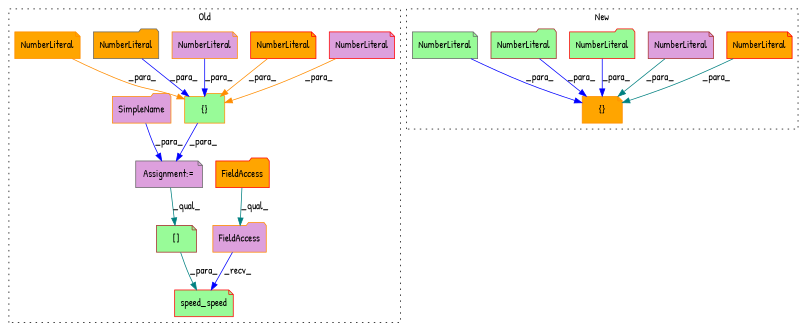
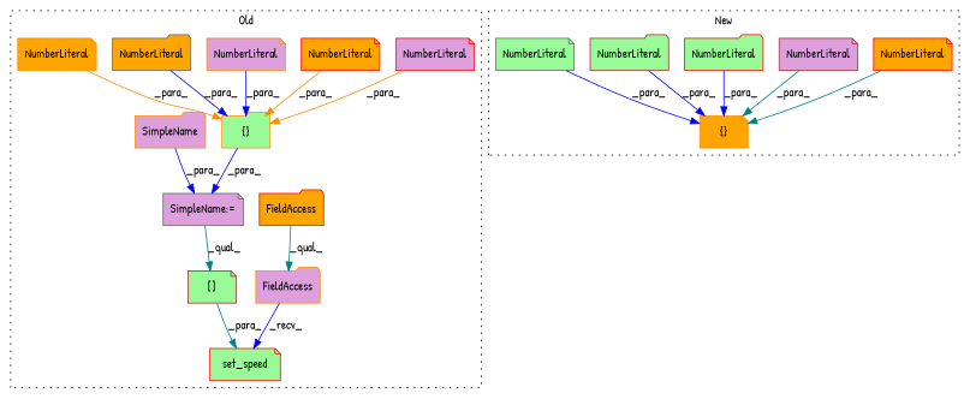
  digraph {
    fontname="Patrick Hand"
    node [a=34 color=red fillcolor=palegreen fontname="Patrick Hand" l=8 s=4629 shape=note style=filled]
    edge [color=blue fontname="Patrick Hand"]
-   n1 [a=32 l="10,1" label=speed_speed s="4647,4678"]
+   n1 [a=32 l="10,1" label=set_speed s="4647,4678"]
    n2 [a=2 color=brown l="12,1" label="[]" s="4664,4677"]
    n3 [a=22 color=darkorange fillcolor=plum l=17 label=FieldAccess shape=folder]
    n4 [a=22 fillcolor=orange label=FieldAccess shape=folder]
    n5 [a=4 color=darkorange l="1,1" label="{}" s="4448,4460" shape=folder]
    n6 [fillcolor=plum l=1 label=NumberLiteral s=4449]
    n7 [fillcolor=orange l=1 label=NumberLiteral s=4454]
    n8 [color=darkorange fillcolor=plum l=2 label=NumberLiteral s=4451]
    n9 [color=gray40 fillcolor=orange l=2 label=NumberLiteral s=4456 shape=folder]
    n10 [color=darkorange fillcolor=orange l=1 label=NumberLiteral s=4459]
-   n11 [a=7 color=gray40 fillcolor=plum l=1 label="Assignment:=" s=4438]
+   n11 [a=7 color=gray40 fillcolor=plum l=1 label="SimpleName:=" s=4438]
    n12 [a=42 color=darkorange fillcolor=plum l=6 label=SimpleName s=4657 shape=folder]
    n13 [a=4 color=darkorange fillcolor=orange l="1,1" label="{}" s="4552,4588"]
    n14 [fillcolor=orange l=3 label=NumberLiteral s=4553]
    n15 [color=brown fillcolor=plum l=4 label=NumberLiteral s=4557]
    n16 [label=NumberLiteral s=4580 shape=folder]
    n17 [color=brown label=NumberLiteral s=4571 shape=folder]
    n18 [color=gray40 label=NumberLiteral s=4562]
    subgraph cluster_1 {
      label=Old
      style=dotted
      n1
      n2
      n3
      n4
      n5
      n6
      n7
      n8
      n9
      n10
      n11
      n12
    }
    subgraph cluster_2 {
      label=New
      style=dotted
      n13
      n14
      n15
      n16
      n17
      n18
    }
    n2 -> n1 [color=teal label=_para_]
    n3 -> n1 [label=_recv_]
    n4 -> n3 [color=teal label=_qual_]
    n5 -> n11 [label=_para_]
    n6 -> n5 [color=darkorange label=_para_]
    n7 -> n5 [color=darkorange label=_para_]
    n8 -> n5 [label=_para_]
    n9 -> n5 [label=_para_]
    n10 -> n5 [color=darkorange label=_para_]
    n11 -> n2 [color=teal label=_qual_]
    n12 -> n11 [label=_para_]
    n14 -> n13 [color=teal label=_para_]
    n15 -> n13 [color=teal label=_para_]
    n16 -> n13 [label=_para_]
    n17 -> n13 [label=_para_]
    n18 -> n13 [label=_para_]
  }
